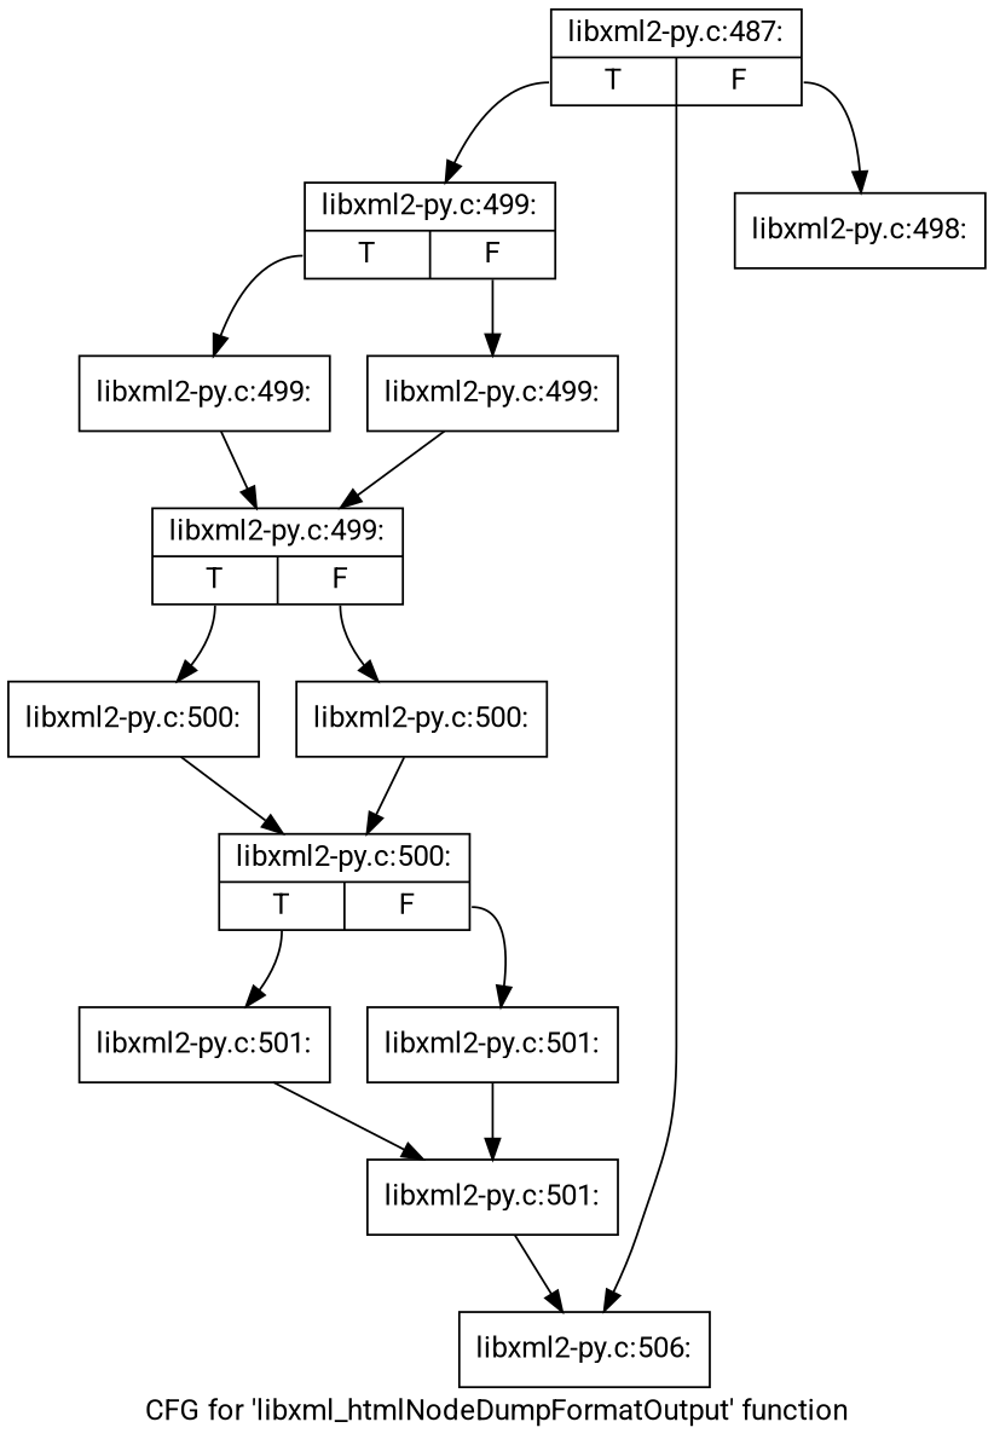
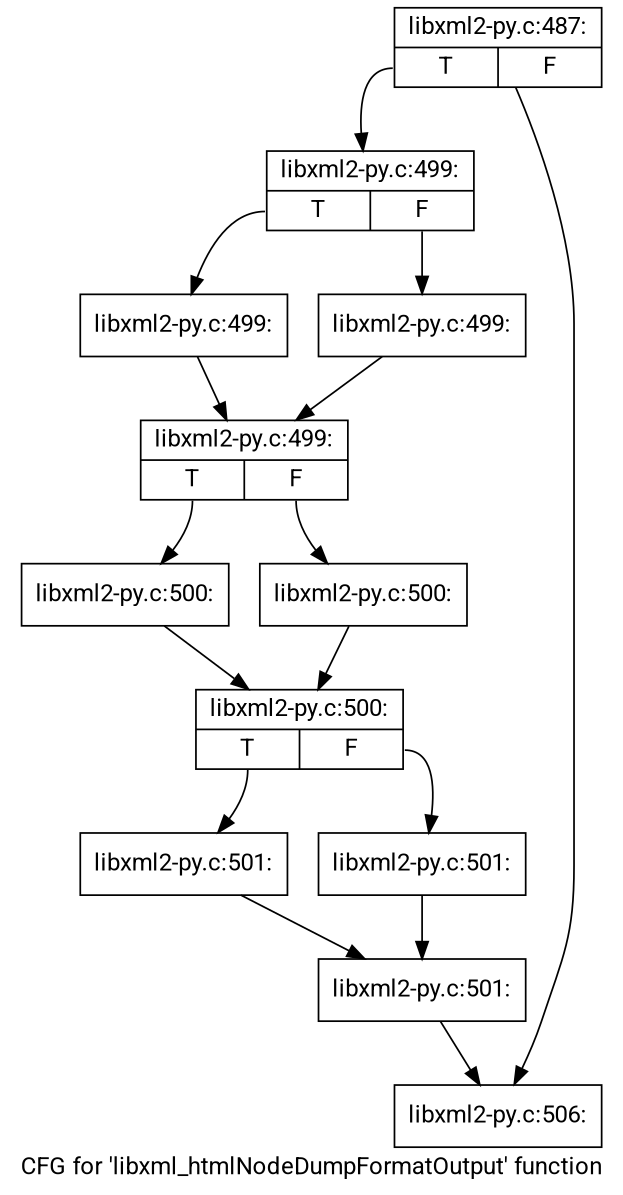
  digraph {
    fontname=Roboto
    label="CFG for 'libxml_htmlNodeDumpFormatOutput' function"
    node [fontname=Roboto shape=record]
    edge [fontname=Roboto]
    n1 [label="{libxml2-py.c:487:|{<s0>T|<s1>F}}"]
    n2 [label="{libxml2-py.c:499:|{<s0>T|<s1>F}}"]
-   n3 [label="{libxml2-py.c:498:}"]
    n4 [label="{libxml2-py.c:506:}"]
    n5 [label="{libxml2-py.c:499:}"]
    n6 [label="{libxml2-py.c:499:}"]
    n7 [label="{libxml2-py.c:499:|{<s0>T|<s1>F}}"]
    n8 [label="{libxml2-py.c:500:}"]
    n9 [label="{libxml2-py.c:500:}"]
    n10 [label="{libxml2-py.c:500:|{<s0>T|<s1>F}}"]
    n11 [label="{libxml2-py.c:501:}"]
    n12 [label="{libxml2-py.c:501:}"]
    n13 [label="{libxml2-py.c:501:}"]
    n1 -> n2 [tailport=s0]
-   n1 -> n3 [tailport=s1]
    n1 -> n4
    n2 -> n5 [tailport=s0]
    n2 -> n6 [tailport=s1]
    n5 -> n7
    n6 -> n7
    n7 -> n8 [tailport=s0]
    n7 -> n9 [tailport=s1]
    n8 -> n10
    n9 -> n10
    n10 -> n11 [tailport=s0]
    n10 -> n12 [tailport=s1]
    n11 -> n13
    n12 -> n13
    n13 -> n4
  }
